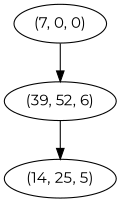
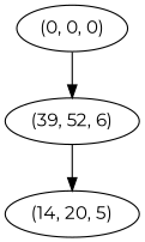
  digraph {
    fontname=Montserrat
    node [fontname=Montserrat]
    edge [fontname=Montserrat]
-   "(0, 0, 0)" [label="(7, 0, 0)"]
+   "(0, 0, 0)"
    "(39, 52, 6)"
-   "(14, 20, 5)" [label="(14, 25, 5)"]
+   "(14, 20, 5)"
    "(0, 0, 0)" -> "(39, 52, 6)"
    "(39, 52, 6)" -> "(14, 20, 5)"
  }
